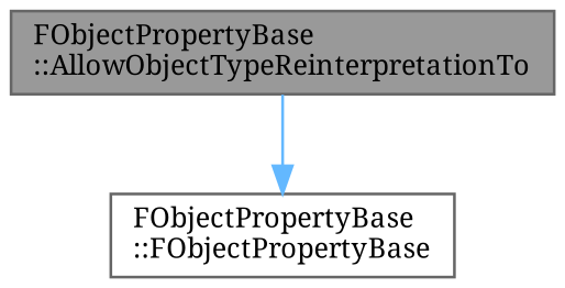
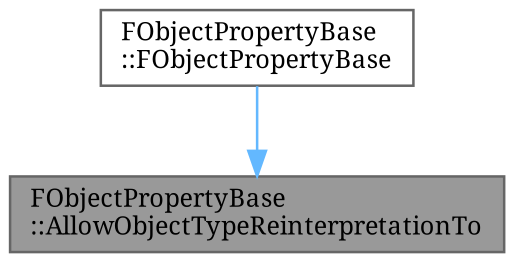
  digraph {
    rankdir=TB
    fontname="Noto Serif"
    node [fontname="Noto Serif" fontsize=10 shape=box style=filled]
    n1 [color=gray40 fillcolor=grey60 fontcolor=black height=0.2 label="FObjectPropertyBase\l::AllowObjectTypeReinterpretationTo" width=0.4]
    n2 [color=grey40 fillcolor=white height=0.2 label="FObjectPropertyBase\l::FObjectPropertyBase" width=0.4]
-   n1 -> n2 [color=steelblue1 fontname="Noto Serif" fontsize=10 labelfontname=Helvetica labelfontsize=10 style=solid]
+   n2 -> n1 [color=steelblue1 fontname="Noto Serif" fontsize=10 labelfontname=Helvetica labelfontsize=10 style=solid]
  }
